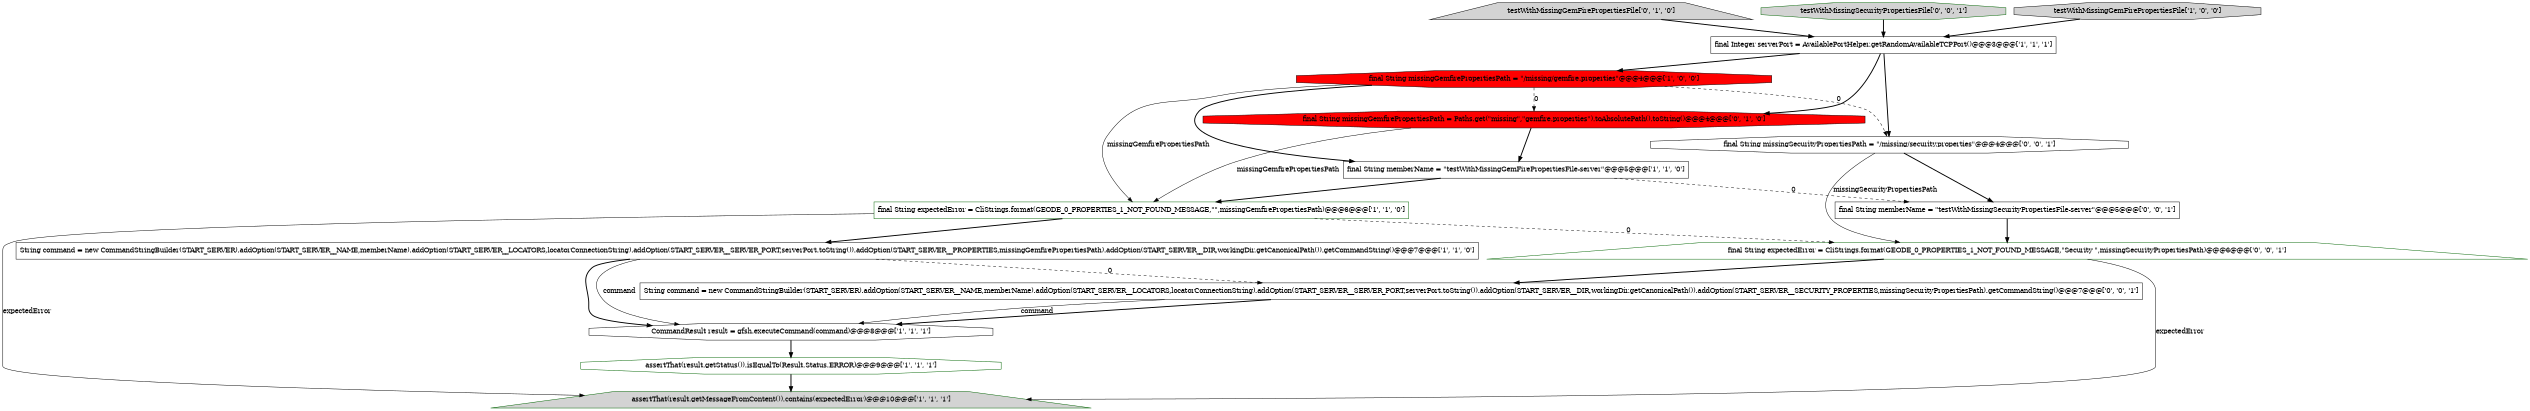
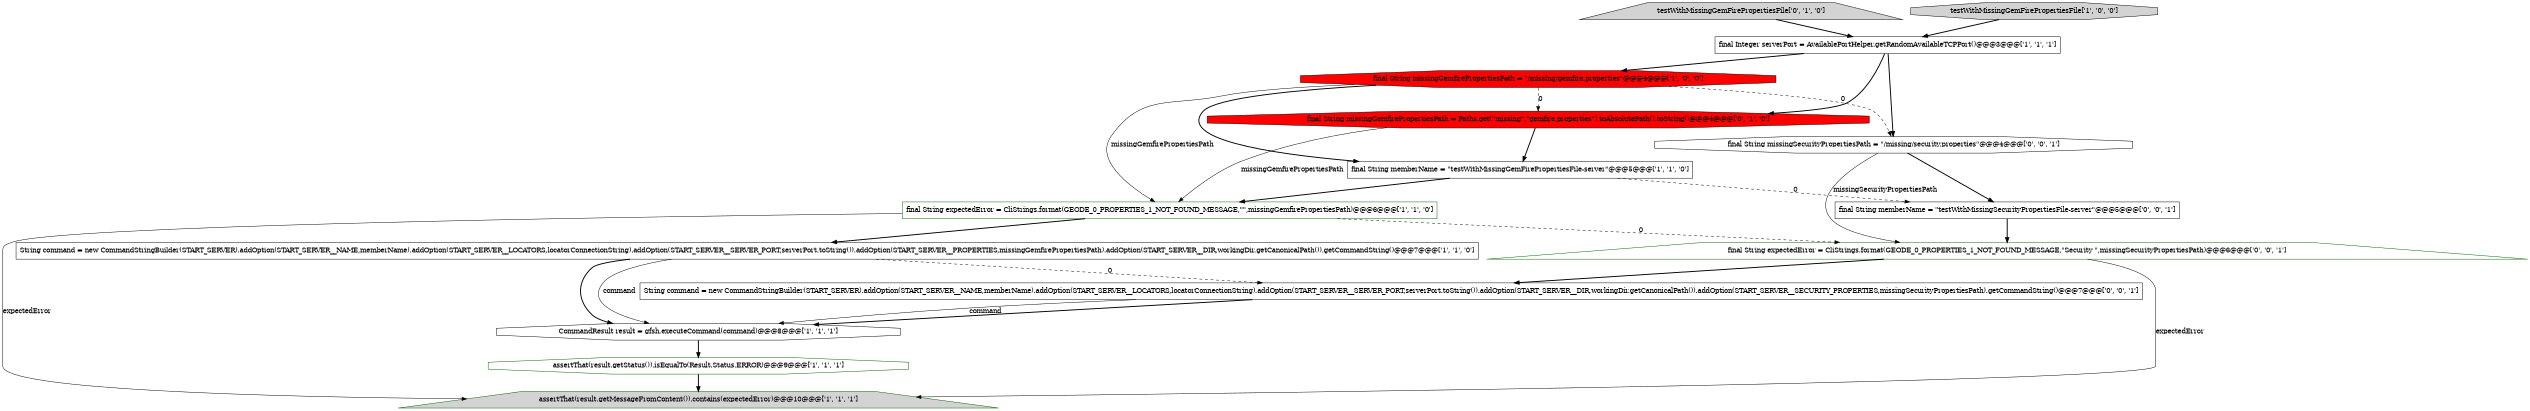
  digraph {
    node [fillcolor=white shape=octagon style=filled color=black]
    edge [style=bold]
    n1 [label="final Integer serverPort = AvailablePortHelper.getRandomAvailableTCPPort()@@@3@@@['1', '1', '1']" shape=box]
    n2 [fillcolor=red label="final String missingGemfirePropertiesPath = \"/missing/gemfire.properties\"@@@4@@@['1', '0', '0']"]
    n3 [fillcolor=red label="final String missingGemfirePropertiesPath = Paths.get(\"missing\",\"gemfire.properties\").toAbsolutePath().toString()@@@4@@@['0', '1', '0']"]
    n4 [label="final String missingSecurityPropertiesPath = \"/missing/security.properties\"@@@4@@@['0', '0', '1']"]
    n5 [label="assertThat(result.getStatus()).isEqualTo(Result.Status.ERROR)@@@9@@@['1', '1', '1']" color=darkgreen]
    n6 [fillcolor=lightgray label="assertThat(result.getMessageFromContent()).contains(expectedError)@@@10@@@['1', '1', '1']" shape=trapezium color=darkgreen]
    n7 [label="final String expectedError = CliStrings.format(GEODE_0_PROPERTIES_1_NOT_FOUND_MESSAGE,\"\",missingGemfirePropertiesPath)@@@6@@@['1', '1', '0']" shape=box color=darkgreen]
    n8 [label="String command = new CommandStringBuilder(START_SERVER).addOption(START_SERVER__NAME,memberName).addOption(START_SERVER__LOCATORS,locatorConnectionString).addOption(START_SERVER__SERVER_PORT,serverPort.toString()).addOption(START_SERVER__PROPERTIES,missingGemfirePropertiesPath).addOption(START_SERVER__DIR,workingDir.getCanonicalPath()).getCommandString()@@@7@@@['1', '1', '0']" shape=box]
    n9 [label="final String expectedError = CliStrings.format(GEODE_0_PROPERTIES_1_NOT_FOUND_MESSAGE,\"Security \",missingSecurityPropertiesPath)@@@6@@@['0', '0', '1']" shape=trapezium color=darkgreen]
    n10 [label="CommandResult result = gfsh.executeCommand(command)@@@8@@@['1', '1', '1']"]
    n11 [label="String command = new CommandStringBuilder(START_SERVER).addOption(START_SERVER__NAME,memberName).addOption(START_SERVER__LOCATORS,locatorConnectionString).addOption(START_SERVER__SERVER_PORT,serverPort.toString()).addOption(START_SERVER__DIR,workingDir.getCanonicalPath()).addOption(START_SERVER__SECURITY_PROPERTIES,missingSecurityPropertiesPath).getCommandString()@@@7@@@['0', '0', '1']" shape=box]
    n12 [label="final String memberName = \"testWithMissingGemFirePropertiesFile-server\"@@@5@@@['1', '1', '0']" shape=box]
    n13 [fillcolor=lightgray label="testWithMissingGemFirePropertiesFile['0', '1', '0']" shape=trapezium]
    n14 [label="final String memberName = \"testWithMissingSecurityPropertiesFile-server\"@@@5@@@['0', '0', '1']" shape=box]
-   n15 [fillcolor=lightgray label="testWithMissingSecurityPropertiesFile['0', '0', '1']" color=darkgreen]
    n16 [fillcolor=lightgray label="testWithMissingGemFirePropertiesFile['1', '0', '0']"]
    n1 -> n2
    n1 -> n3
    n1 -> n4
    n2 -> n3 [label=0 style=dashed]
    n2 -> n4 [label=0 style=dashed]
    n2 -> n7 [label=missingGemfirePropertiesPath style=solid]
    n2 -> n12
    n3 -> n7 [label=missingGemfirePropertiesPath style=solid]
    n3 -> n12
    n4 -> n9 [label=missingSecurityPropertiesPath style=solid]
    n4 -> n14
    n5 -> n6
    n7 -> n6 [label=expectedError style=solid]
    n7 -> n8
    n7 -> n9 [label=0 style=dashed]
    n8 -> n10
    n8 -> n10 [label=command style=solid]
    n8 -> n11 [label=0 style=dashed]
    n9 -> n6 [label=expectedError style=solid]
    n9 -> n11
    n10 -> n5
    n11 -> n10
    n11 -> n10 [label=command style=solid]
    n12 -> n7
    n12 -> n14 [label=0 style=dashed]
    n13 -> n1
    n14 -> n9
-   n15 -> n1
    n16 -> n1
  }
